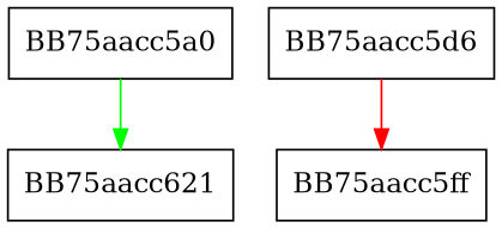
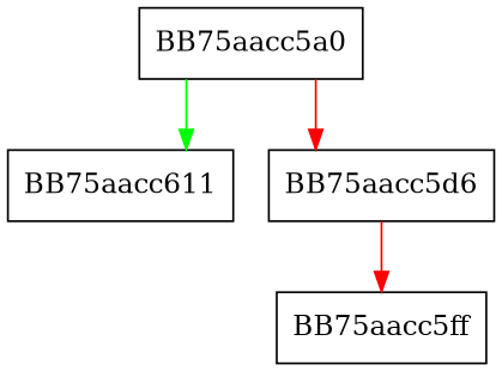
  digraph {
    splines=ortho
    node [shape=box]
    edge [color=red]
    BB75aacc5a0
-   BB75aacc621
+   BB75aacc621 [label=BB75aacc611]
    BB75aacc5d6
    BB75aacc5ff
    BB75aacc5a0 -> BB75aacc621 [color=green]
+   BB75aacc5a0 -> BB75aacc5d6
    BB75aacc5d6 -> BB75aacc5ff
  }
